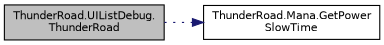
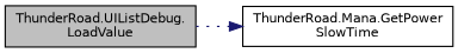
  digraph {
    rankdir=LR
    node [color=black fontname=Helvetica fontsize=10 shape=record style=filled]
-   n1 [fillcolor=grey75 fontcolor=black height=0.2 label="ThunderRoad.UIListDebug.\lThunderRoad" width=0.4]
+   n1 [fillcolor=grey75 fontcolor=black height=0.2 label="ThunderRoad.UIListDebug.\lLoadValue" width=0.4]
    n2 [fillcolor=white height=0.2 label="ThunderRoad.Mana.GetPower\lSlowTime" width=0.4]
    n1 -> n2 [color=midnightblue fontname=Helvetica fontsize=10 labelfontname=Helvetica labelfontsize=10 style=dotted]
  }
